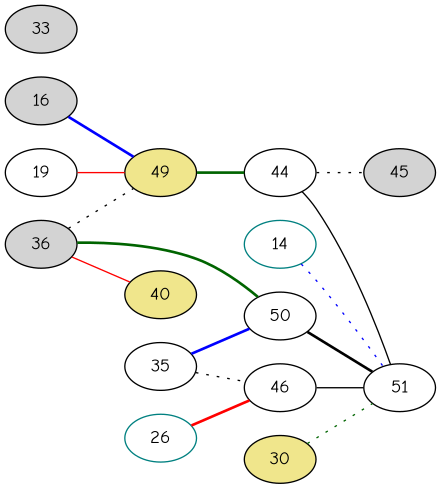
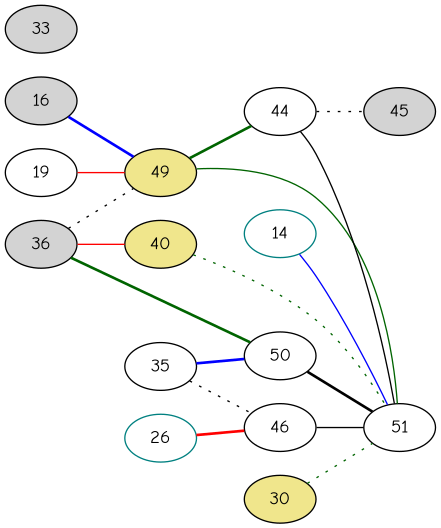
  graph {
    fontname="Comic Neue"
    rankdir=LR
    node [color=black fillcolor=white fontname="Comic Neue" style=filled]
    edge [color=black fontname="Comic Neue" style=dotted]
    51 [super="+12+47+48+49"]
    14 [color=teal]
    n3 [fillcolor=khaki label=49 super="+9+37+15"]
    44 [super="+5"]
    16 [fillcolor=lightgrey]
    19
    46 [super="+17"]
    26 [color=teal]
    30 [fillcolor=khaki]
    33 [fillcolor=lightgrey]
    35 [super="+20+18"]
    50 [super="+22"]
    36 [fillcolor=lightgrey super="+34"]
    40 [fillcolor=khaki super="+27"]
    45 [fillcolor=lightgrey]
-   14 -- 51 [color=blue]
+   14 -- 51 [color=blue style=solid]
+   n3 -- 51 [color=darkgreen style=solid weight=3]
    n3 -- 44 [color=darkgreen style=bold weight=2]
    44 -- 51 [style=solid weight=6]
    44 -- 45
    16 -- n3 [color=blue style=bold]
    19 -- n3 [color=red style=solid]
    46 -- 51 [style=solid weight=11]
    26 -- 46 [color=red style=bold]
    30 -- 51 [color=darkgreen weight=3]
    35 -- 46
    35 -- 50 [color=blue style=bold weight=2]
    50 -- 51 [style=bold weight=2]
    36 -- n3 [weight=2]
    36 -- 50 [color=darkgreen style=bold]
    36 -- 40 [color=red style=solid weight=2]
+   40 -- 51 [color=darkgreen]
  }
